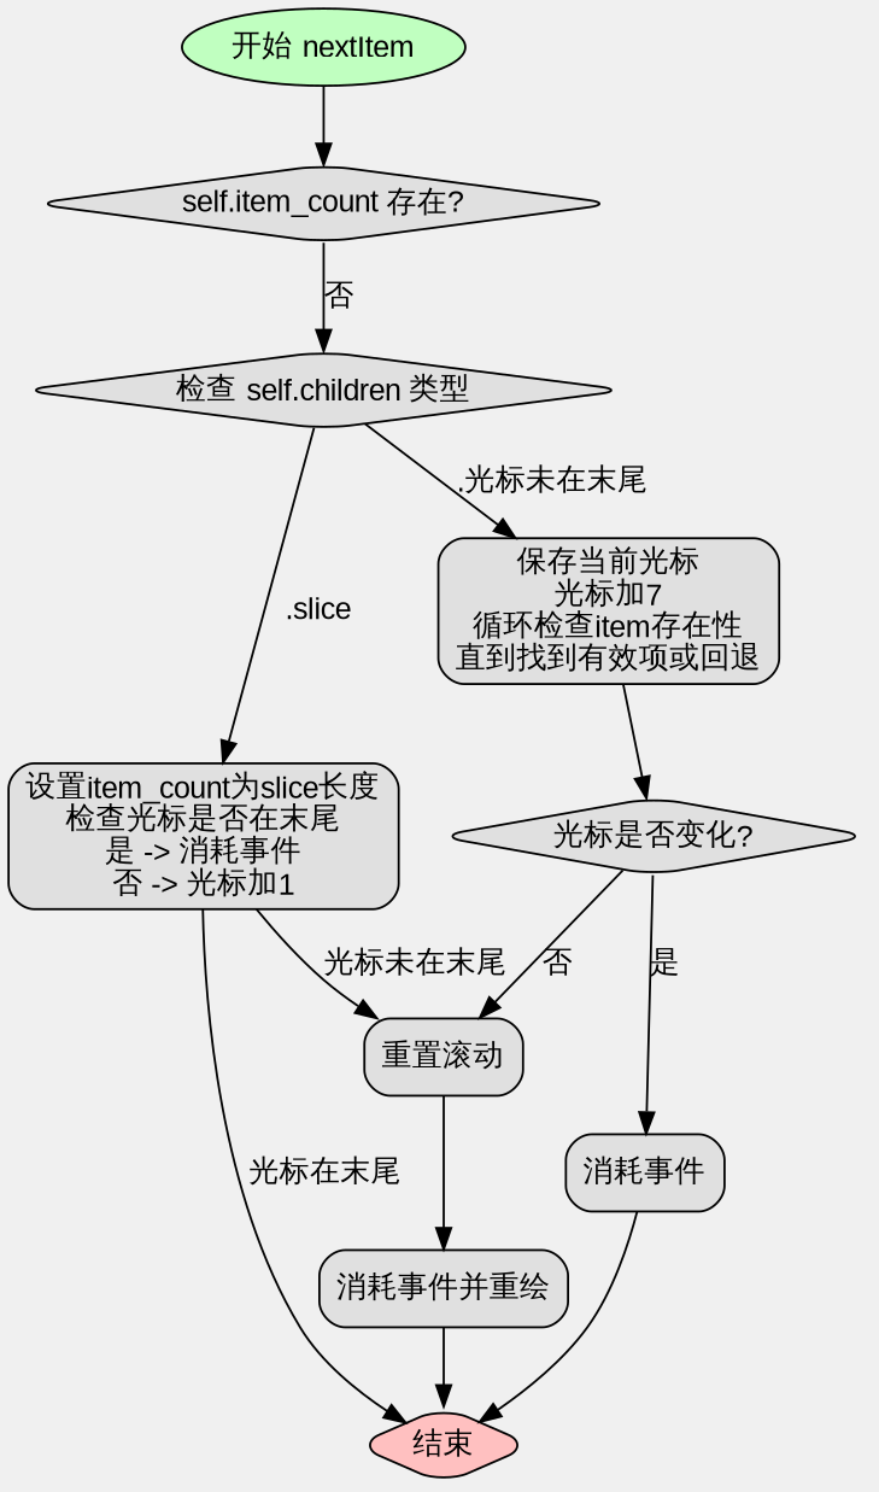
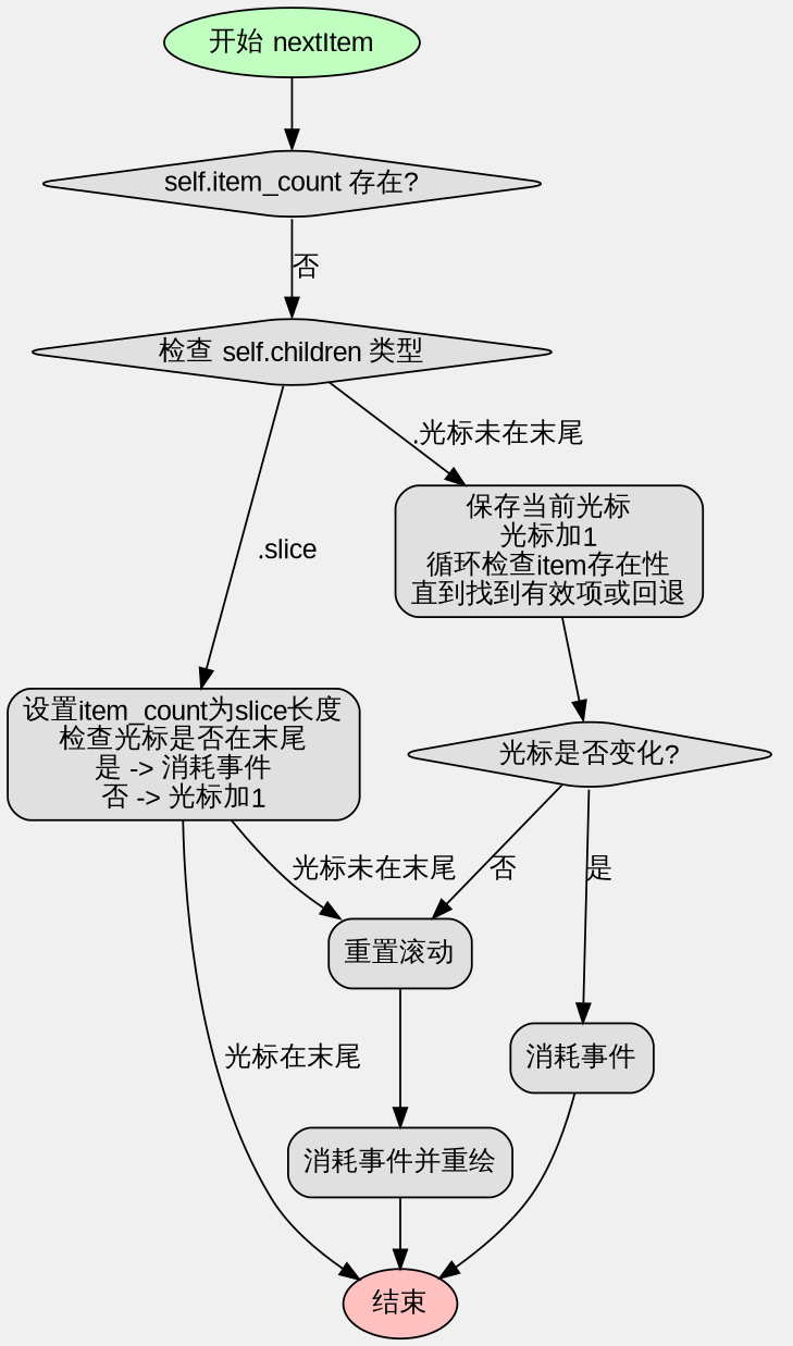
  digraph {
    bgcolor="#f0f0f0"
    fontname=Arial
    node [fillcolor="#e0e0e0" fontname=Arial shape=rectangle style="rounded,filled"]
    edge [fontname=Arial]
    n1 [fillcolor="#c0ffc0" label="开始 nextItem" shape=ellipse]
    n2 [label="self.item_count 存在?" shape=diamond]
    n3 [label="检查 self.children 类型" shape=diamond]
    n4 [label="设置item_count为slice长度\n检查光标是否在末尾\n是 -> 消耗事件\n否 -> 光标加1"]
-   n5 [label="保存当前光标\n光标加7\n循环检查item存在性\n直到找到有效项或回退"]
+   n5 [label="保存当前光标\n光标加1\n循环检查item存在性\n直到找到有效项或回退"]
    n6 [label="重置滚动"]
    n7 [label="消耗事件并重绘"]
-   n8 [fillcolor="#ffc0c0" label="结束" shape=diamond]
+   n8 [fillcolor="#ffc0c0" label="结束" shape=ellipse]
    n9 [label="光标是否变化?" shape=diamond]
    n10 [label="消耗事件"]
    n1 -> n2
    n2 -> n3 [label="否"]
    n3 -> n4 [label=".slice"]
    n3 -> n5 [label=".光标未在末尾"]
    n4 -> n6 [label="光标未在末尾"]
    n4 -> n8 [label="光标在末尾"]
    n5 -> n9
    n6 -> n7
    n7 -> n8
    n9 -> n6 [label="否"]
    n9 -> n10 [label="是"]
    n10 -> n8
  }
